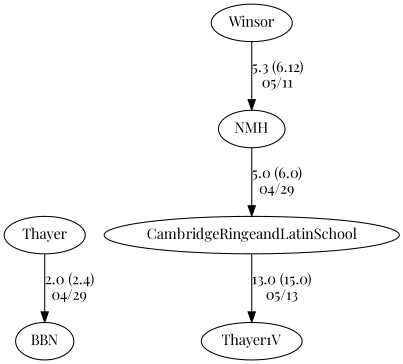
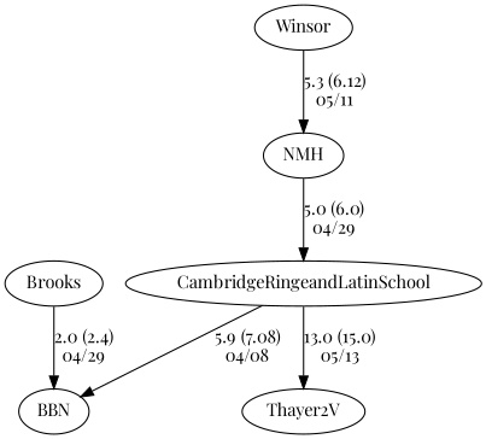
  digraph {
    fontname="Playfair Display"
    node [fontname="Playfair Display"]
    edge [fontname="Playfair Display" random=random weight=95]
    CambridgeRingeandLatinSchool
    BBN
-   Thayer1V
-   Brooks [label=Thayer]
+   Thayer1V [label=Thayer2V]
+   Brooks
    Winsor
    NMH
+   CambridgeRingeandLatinSchool -> BBN [label="5.9 (7.08)\n04/08"]
    CambridgeRingeandLatinSchool -> Thayer1V [label="13.0 (15.0)\n05/13" weight=87]
    Brooks -> BBN [label="2.0 (2.4)\n04/29" weight=98]
    Winsor -> NMH [label="5.3 (6.12)\n05/11"]
    NMH -> CambridgeRingeandLatinSchool [label="5.0 (6.0)\n04/29"]
  }
